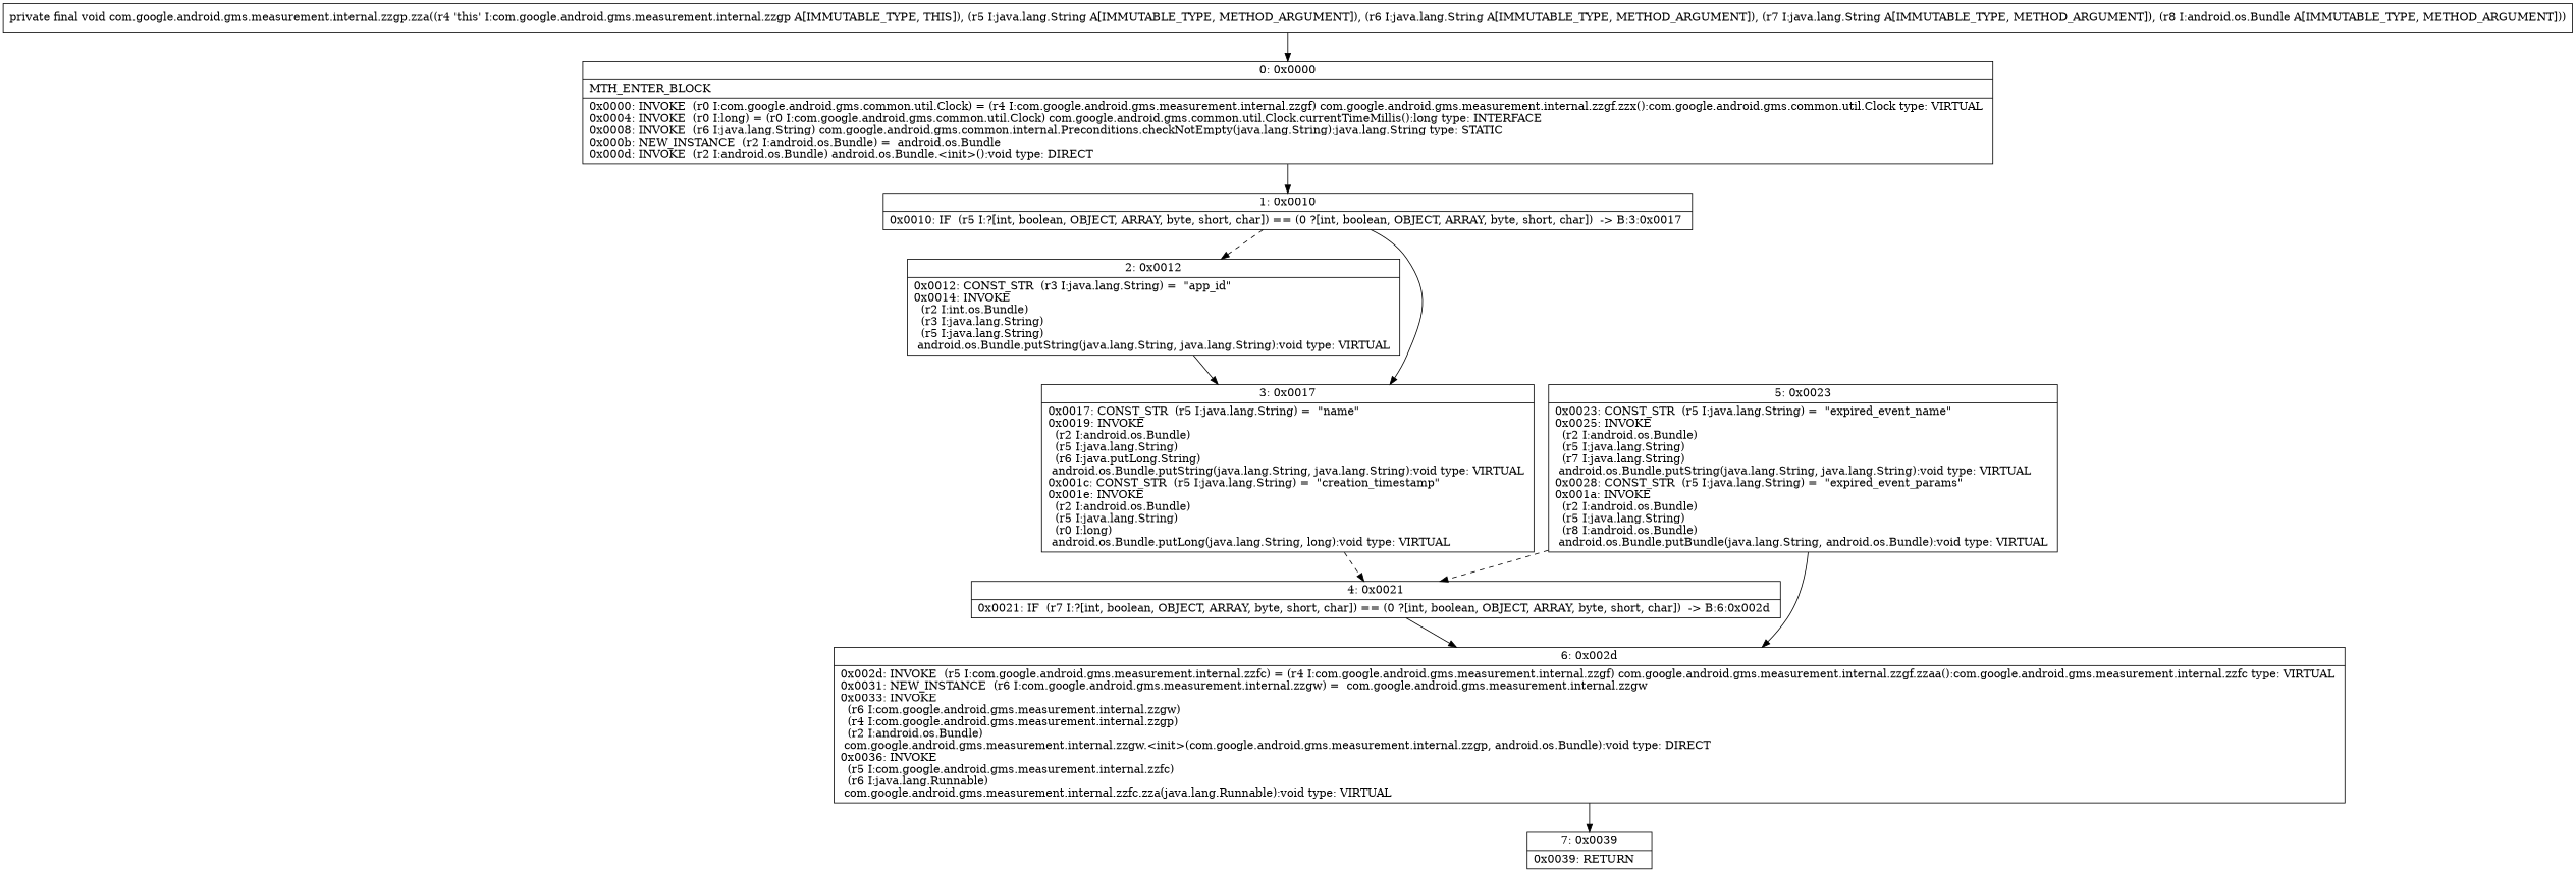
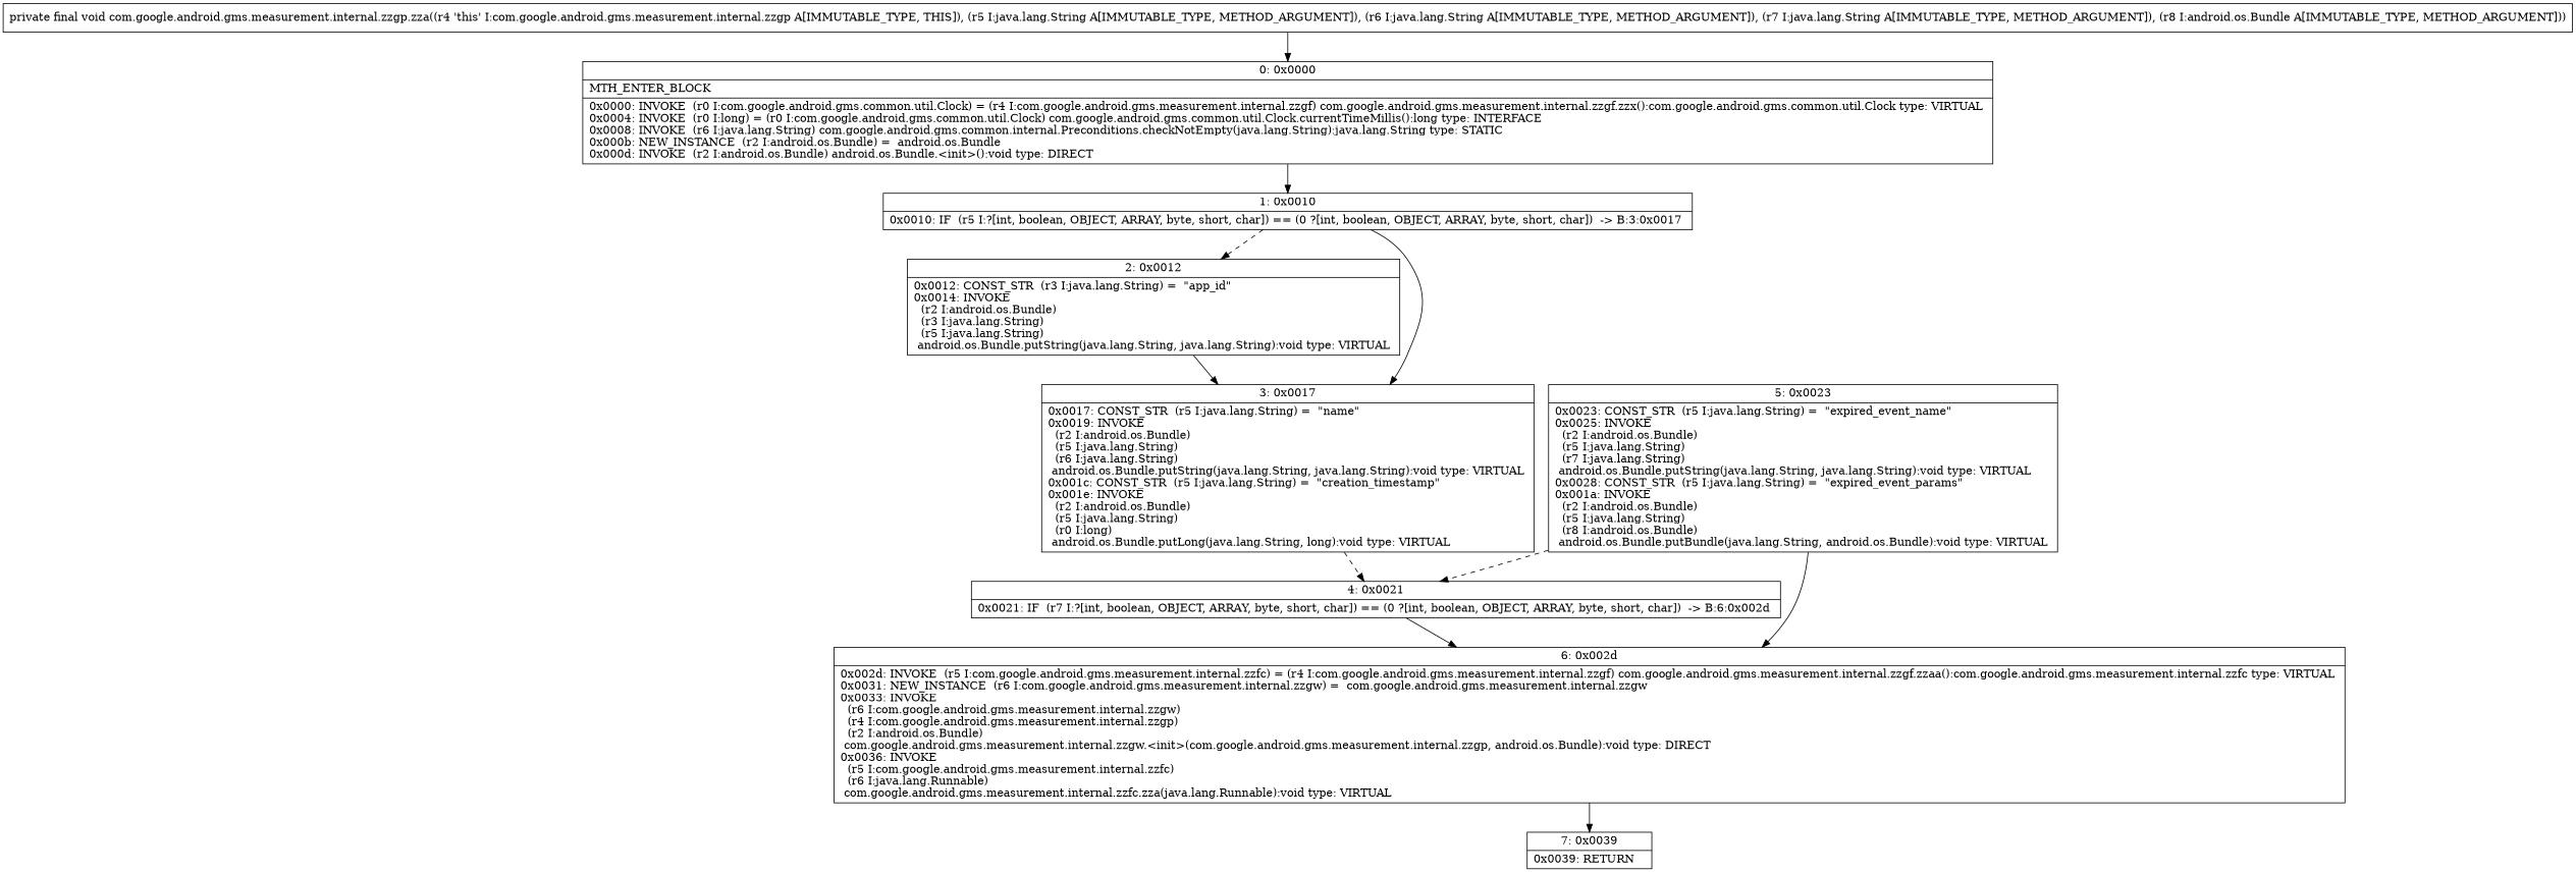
  digraph {
    node [shape=record]
    n1 [label="{0\:\ 0x0000|MTH_ENTER_BLOCK\l|0x0000: INVOKE  (r0 I:com.google.android.gms.common.util.Clock) = (r4 I:com.google.android.gms.measurement.internal.zzgf) com.google.android.gms.measurement.internal.zzgf.zzx():com.google.android.gms.common.util.Clock type: VIRTUAL \l0x0004: INVOKE  (r0 I:long) = (r0 I:com.google.android.gms.common.util.Clock) com.google.android.gms.common.util.Clock.currentTimeMillis():long type: INTERFACE \l0x0008: INVOKE  (r6 I:java.lang.String) com.google.android.gms.common.internal.Preconditions.checkNotEmpty(java.lang.String):java.lang.String type: STATIC \l0x000b: NEW_INSTANCE  (r2 I:android.os.Bundle) =  android.os.Bundle \l0x000d: INVOKE  (r2 I:android.os.Bundle) android.os.Bundle.\<init\>():void type: DIRECT \l}"]
    n2 [label="{1\:\ 0x0010|0x0010: IF  (r5 I:?[int, boolean, OBJECT, ARRAY, byte, short, char]) == (0 ?[int, boolean, OBJECT, ARRAY, byte, short, char])  \-\> B:3:0x0017 \l}"]
-   n3 [label="{2\:\ 0x0012|0x0012: CONST_STR  (r3 I:java.lang.String) =  \"app_id\" \l0x0014: INVOKE  \l  (r2 I:int.os.Bundle)\l  (r3 I:java.lang.String)\l  (r5 I:java.lang.String)\l android.os.Bundle.putString(java.lang.String, java.lang.String):void type: VIRTUAL \l}"]
-   n4 [label="{3\:\ 0x0017|0x0017: CONST_STR  (r5 I:java.lang.String) =  \"name\" \l0x0019: INVOKE  \l  (r2 I:android.os.Bundle)\l  (r5 I:java.lang.String)\l  (r6 I:java.putLong.String)\l android.os.Bundle.putString(java.lang.String, java.lang.String):void type: VIRTUAL \l0x001c: CONST_STR  (r5 I:java.lang.String) =  \"creation_timestamp\" \l0x001e: INVOKE  \l  (r2 I:android.os.Bundle)\l  (r5 I:java.lang.String)\l  (r0 I:long)\l android.os.Bundle.putLong(java.lang.String, long):void type: VIRTUAL \l}"]
+   n3 [label="{2\:\ 0x0012|0x0012: CONST_STR  (r3 I:java.lang.String) =  \"app_id\" \l0x0014: INVOKE  \l  (r2 I:android.os.Bundle)\l  (r3 I:java.lang.String)\l  (r5 I:java.lang.String)\l android.os.Bundle.putString(java.lang.String, java.lang.String):void type: VIRTUAL \l}"]
+   n4 [label="{3\:\ 0x0017|0x0017: CONST_STR  (r5 I:java.lang.String) =  \"name\" \l0x0019: INVOKE  \l  (r2 I:android.os.Bundle)\l  (r5 I:java.lang.String)\l  (r6 I:java.lang.String)\l android.os.Bundle.putString(java.lang.String, java.lang.String):void type: VIRTUAL \l0x001c: CONST_STR  (r5 I:java.lang.String) =  \"creation_timestamp\" \l0x001e: INVOKE  \l  (r2 I:android.os.Bundle)\l  (r5 I:java.lang.String)\l  (r0 I:long)\l android.os.Bundle.putLong(java.lang.String, long):void type: VIRTUAL \l}"]
    n5 [label="{4\:\ 0x0021|0x0021: IF  (r7 I:?[int, boolean, OBJECT, ARRAY, byte, short, char]) == (0 ?[int, boolean, OBJECT, ARRAY, byte, short, char])  \-\> B:6:0x002d \l}"]
    n6 [label="{6\:\ 0x002d|0x002d: INVOKE  (r5 I:com.google.android.gms.measurement.internal.zzfc) = (r4 I:com.google.android.gms.measurement.internal.zzgf) com.google.android.gms.measurement.internal.zzgf.zzaa():com.google.android.gms.measurement.internal.zzfc type: VIRTUAL \l0x0031: NEW_INSTANCE  (r6 I:com.google.android.gms.measurement.internal.zzgw) =  com.google.android.gms.measurement.internal.zzgw \l0x0033: INVOKE  \l  (r6 I:com.google.android.gms.measurement.internal.zzgw)\l  (r4 I:com.google.android.gms.measurement.internal.zzgp)\l  (r2 I:android.os.Bundle)\l com.google.android.gms.measurement.internal.zzgw.\<init\>(com.google.android.gms.measurement.internal.zzgp, android.os.Bundle):void type: DIRECT \l0x0036: INVOKE  \l  (r5 I:com.google.android.gms.measurement.internal.zzfc)\l  (r6 I:java.lang.Runnable)\l com.google.android.gms.measurement.internal.zzfc.zza(java.lang.Runnable):void type: VIRTUAL \l}"]
    n7 [label="{5\:\ 0x0023|0x0023: CONST_STR  (r5 I:java.lang.String) =  \"expired_event_name\" \l0x0025: INVOKE  \l  (r2 I:android.os.Bundle)\l  (r5 I:java.lang.String)\l  (r7 I:java.lang.String)\l android.os.Bundle.putString(java.lang.String, java.lang.String):void type: VIRTUAL \l0x0028: CONST_STR  (r5 I:java.lang.String) =  \"expired_event_params\" \l0x001a: INVOKE  \l  (r2 I:android.os.Bundle)\l  (r5 I:java.lang.String)\l  (r8 I:android.os.Bundle)\l android.os.Bundle.putBundle(java.lang.String, android.os.Bundle):void type: VIRTUAL \l}"]
    n8 [label="{7\:\ 0x0039|0x0039: RETURN   \l}"]
    n9 [label="{private final void com.google.android.gms.measurement.internal.zzgp.zza((r4 'this' I:com.google.android.gms.measurement.internal.zzgp A[IMMUTABLE_TYPE, THIS]), (r5 I:java.lang.String A[IMMUTABLE_TYPE, METHOD_ARGUMENT]), (r6 I:java.lang.String A[IMMUTABLE_TYPE, METHOD_ARGUMENT]), (r7 I:java.lang.String A[IMMUTABLE_TYPE, METHOD_ARGUMENT]), (r8 I:android.os.Bundle A[IMMUTABLE_TYPE, METHOD_ARGUMENT])) }"]
    n1 -> n2
    n2 -> n3 [style=dashed]
    n2 -> n4
    n3 -> n4
    n4 -> n5 [style=dashed]
    n5 -> n6
    n6 -> n8
    n7 -> n5 [style=dashed]
    n7 -> n6
    n9 -> n1
  }
